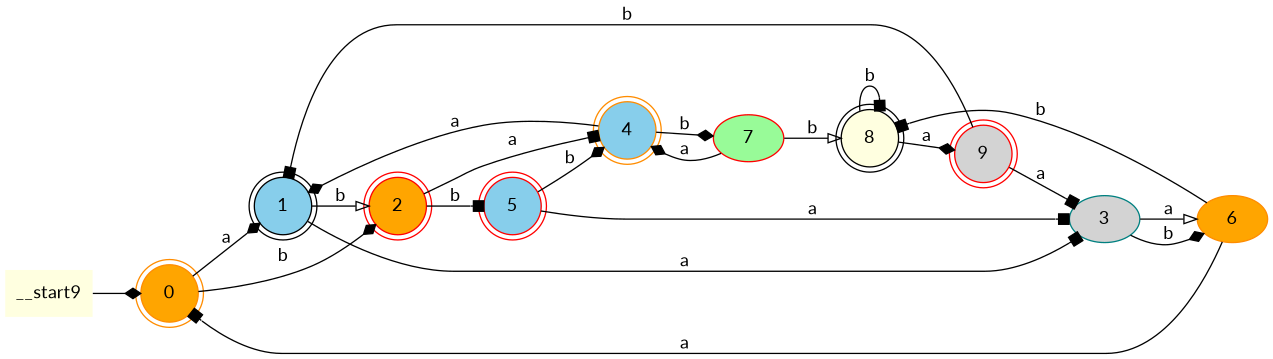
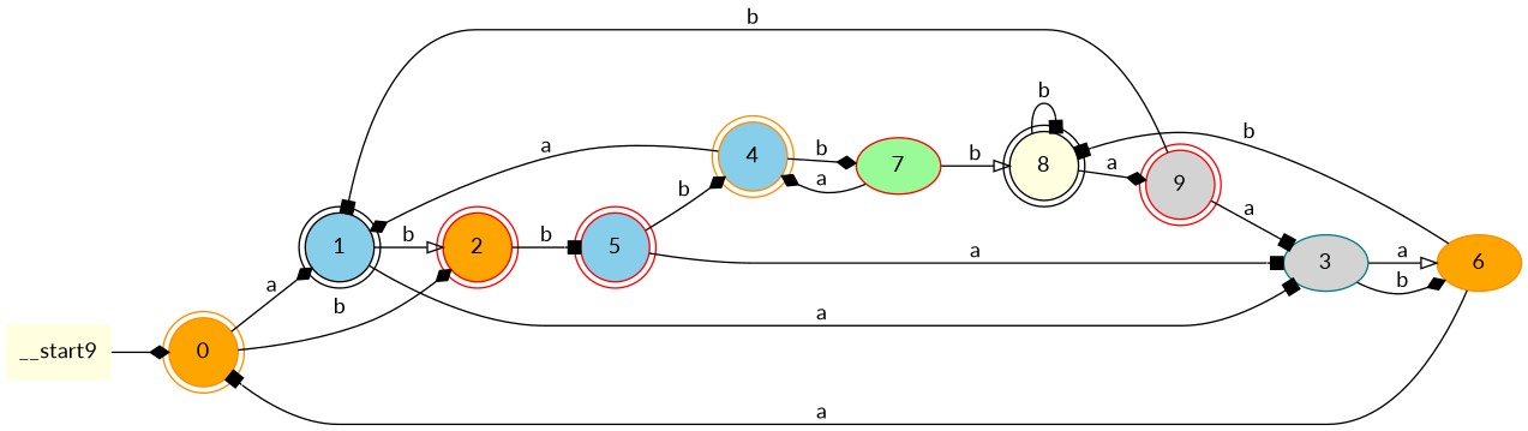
  digraph {
    fontname=Lato
    rankdir=LR
    node [color=red fillcolor=orange fontname=Lato shape=doublecircle style=filled]
    edge [arrowhead=diamond fontname=Lato]
    n1 [color=black fillcolor=lightyellow label=__start9 shape=none]
    0 [color=darkorange]
    1 [color=black fillcolor=skyblue]
    2
    3 [color=teal fillcolor=lightgrey shape=""]
    4 [color=darkorange fillcolor=skyblue]
    5 [fillcolor=skyblue]
    6 [color=darkorange shape=""]
    7 [fillcolor=palegreen shape=""]
    8 [color=black fillcolor=lightyellow]
    9 [fillcolor=lightgrey]
    n1 -> 0
    0 -> 1 [label=a]
    0 -> 2 [label=b]
    1 -> 2 [arrowhead=onormal label=b]
    1 -> 3 [arrowhead=box label=a]
-   2 -> 4 [arrowhead=box label=a]
    2 -> 5 [arrowhead=box label=b]
    3 -> 6 [arrowhead=onormal label=a]
    3 -> 6 [label=b]
    4 -> 1 [label=a]
    4 -> 7 [label=b]
    5 -> 3 [arrowhead=box label=a]
    5 -> 4 [label=b]
    6 -> 0 [arrowhead=box label=a]
    6 -> 8 [arrowhead=box label=b]
    7 -> 4 [label=a]
    7 -> 8 [arrowhead=onormal label=b]
    8 -> 8 [arrowhead=box label=b]
    8 -> 9 [label=a]
    9 -> 1 [arrowhead=box label=b]
    9 -> 3 [arrowhead=box label=a]
  }
